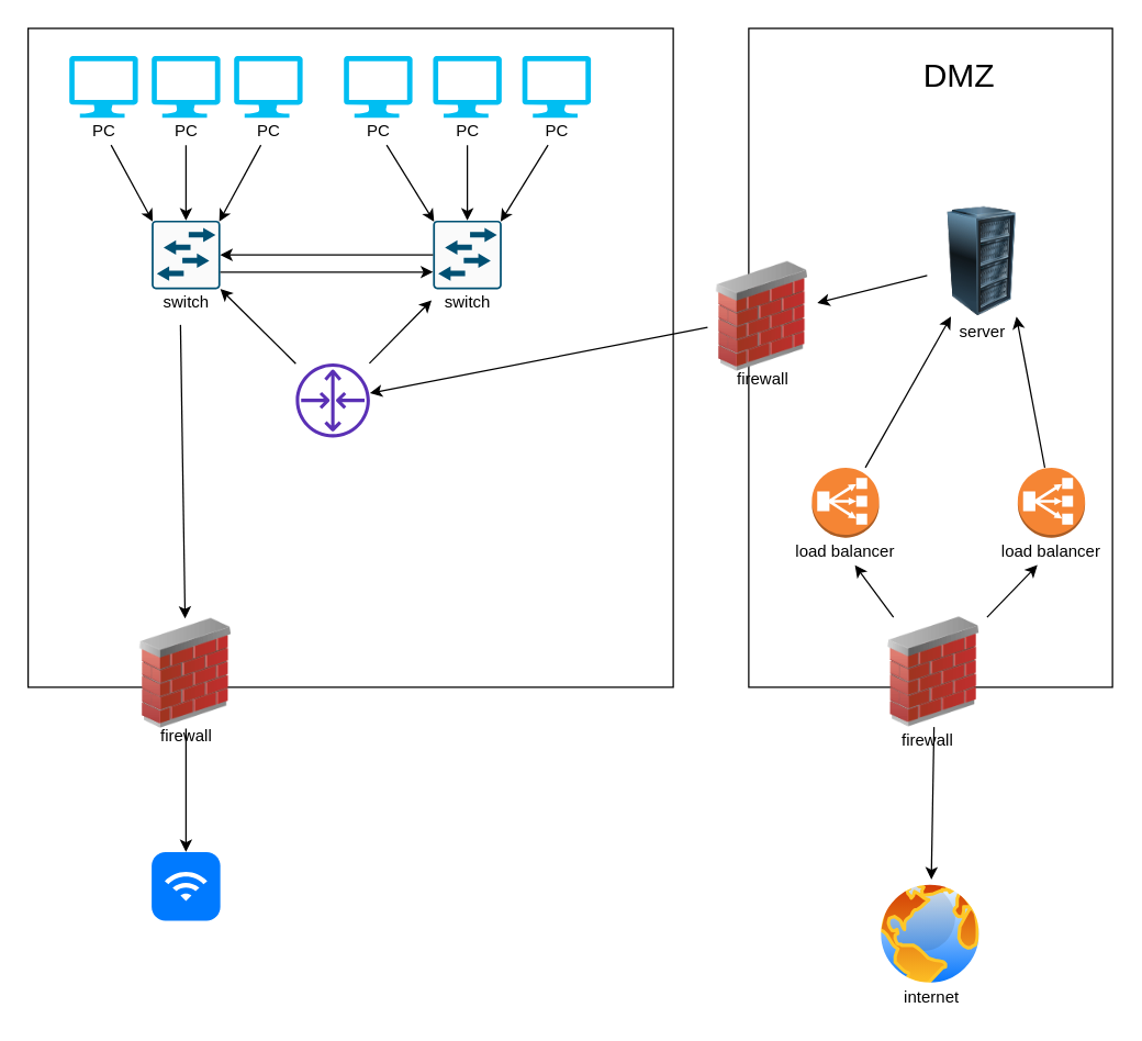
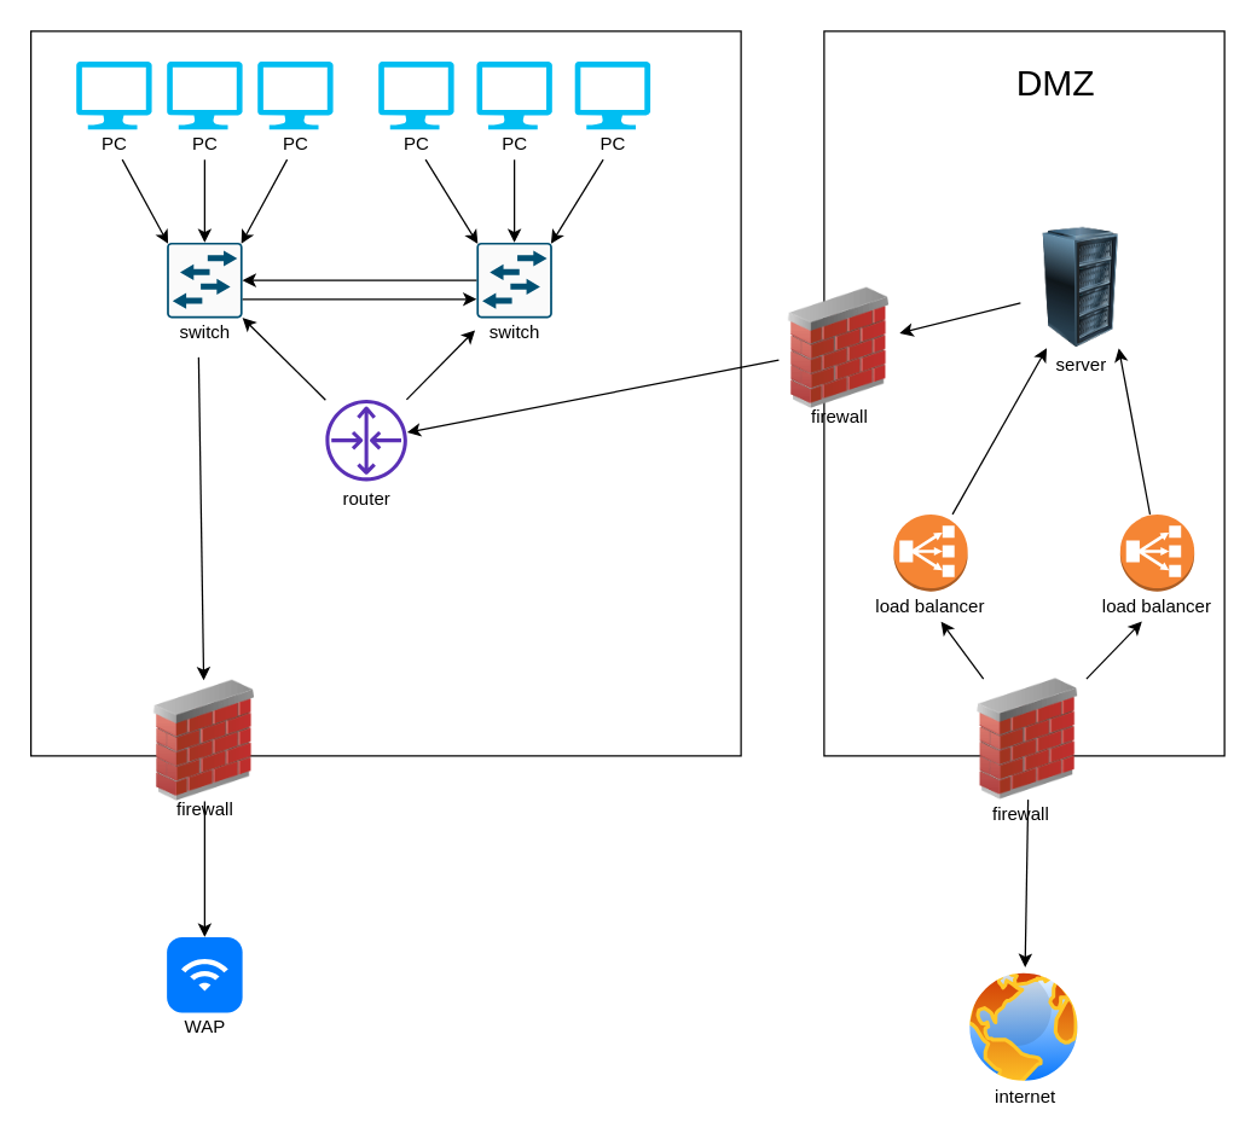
  <mxCell id="0" />
  <mxCell id="1" parent="0" />
  <mxCell id="2" value="" style="rounded=0;whiteSpace=wrap;html=1;" parent="1" vertex="1"><mxGeometry x="545" y="20" width="265" height="480" as="geometry" /></mxCell>
  <mxCell id="3" value="" style="rounded=0;whiteSpace=wrap;html=1;" parent="1" vertex="1"><mxGeometry x="20" y="20" width="470" height="480" as="geometry" /></mxCell>
  <mxCell id="4" value="" style="verticalLabelPosition=bottom;html=1;verticalAlign=top;align=center;strokeColor=none;fillColor=#00BEF2;shape=mxgraph.azure.computer;pointerEvents=1;" parent="1" vertex="1"><mxGeometry x="50" y="40" width="50" height="45" as="geometry" /></mxCell>
  <mxCell id="5" value="PC&lt;br&gt;" style="text;html=1;resizable=0;autosize=1;align=center;verticalAlign=middle;points=[];fillColor=none;strokeColor=none;rounded=0;" parent="1" vertex="1"><mxGeometry x="60" y="85" width="30" height="20" as="geometry" /></mxCell>
  <mxCell id="6" value="" style="group" parent="1" vertex="1" connectable="0"><mxGeometry x="510" y="190" width="90" height="96" as="geometry" /></mxCell>
  <mxCell id="7" value="" style="image;html=1;image=img/lib/clip_art/networking/Firewall_02_128x128.png" parent="6" vertex="1"><mxGeometry x="5" width="80" height="80" as="geometry" /></mxCell>
  <mxCell id="8" value="" style="group" parent="6" vertex="1" connectable="0"><mxGeometry y="25" width="90" height="71" as="geometry" /></mxCell>
  <mxCell id="9" value="firewall&lt;br&gt;" style="text;html=1;resizable=0;autosize=1;align=center;verticalAlign=middle;points=[];fillColor=none;strokeColor=none;rounded=0;" parent="8" vertex="1"><mxGeometry x="20" y="51" width="50" height="20" as="geometry" /></mxCell>
  <mxCell id="10" value="" style="group" parent="1" vertex="1" connectable="0"><mxGeometry x="110" y="620" width="50" height="70" as="geometry" /></mxCell>
  <mxCell id="11" value="" style="html=1;strokeWidth=1;shadow=0;dashed=0;shape=mxgraph.ios7.misc.wifi;fillColor=#007AFF;strokeColor=none;buttonText=;strokeColor2=#222222;fontColor=#222222;fontSize=8;verticalLabelPosition=bottom;verticalAlign=top;align=center;" parent="10" vertex="1"><mxGeometry width="50" height="50" as="geometry" /></mxCell>
+ <mxCell id="12" value="WAP&lt;br&gt;" style="text;html=1;resizable=0;autosize=1;align=center;verticalAlign=middle;points=[];fillColor=none;strokeColor=none;rounded=0;" parent="10" vertex="1"><mxGeometry x="5" y="50" width="40" height="20" as="geometry" /></mxCell>
  <mxCell id="13" value="" style="group" parent="1" vertex="1" connectable="0"><mxGeometry x="90" y="450" width="90" height="96" as="geometry" /></mxCell>
  <mxCell id="14" value="" style="image;html=1;image=img/lib/clip_art/networking/Firewall_02_128x128.png" parent="13" vertex="1"><mxGeometry x="5" width="80" height="80" as="geometry" /></mxCell>
  <mxCell id="15" value="" style="group" parent="13" vertex="1" connectable="0"><mxGeometry y="25" width="90" height="71" as="geometry" /></mxCell>
  <mxCell id="16" value="firewall&lt;br&gt;" style="text;html=1;resizable=0;autosize=1;align=center;verticalAlign=middle;points=[];fillColor=none;strokeColor=none;rounded=0;" parent="15" vertex="1"><mxGeometry x="20" y="51" width="50" height="20" as="geometry" /></mxCell>
  <mxCell id="17" style="edgeStyle=none;rounded=0;orthogonalLoop=1;jettySize=auto;html=1;" parent="1" source="14" target="11" edge="1"><mxGeometry x="40" y="30" as="geometry" /></mxCell>
  <mxCell id="18" value="" style="group" parent="1" vertex="1" connectable="0"><mxGeometry x="570" y="340" width="90" height="71" as="geometry" /></mxCell>
  <mxCell id="19" value="" style="outlineConnect=0;dashed=0;verticalLabelPosition=bottom;verticalAlign=top;align=center;html=1;shape=mxgraph.aws3.classic_load_balancer;fillColor=#F58534;gradientColor=none;" parent="18" vertex="1"><mxGeometry x="21" width="49" height="51" as="geometry" /></mxCell>
  <mxCell id="20" value="load balancer&lt;br&gt;" style="text;html=1;resizable=0;autosize=1;align=center;verticalAlign=middle;points=[];fillColor=none;strokeColor=none;rounded=0;" parent="18" vertex="1"><mxGeometry y="51" width="90" height="20" as="geometry" /></mxCell>
  <mxCell id="21" value="" style="group" parent="1" vertex="1" connectable="0"><mxGeometry x="670" y="150" width="90" height="101" as="geometry" /></mxCell>
  <mxCell id="22" value="" style="image;html=1;image=img/lib/clip_art/computers/Server_Rack_128x128.png" parent="21" vertex="1"><mxGeometry x="5" width="80" height="80" as="geometry" /></mxCell>
  <mxCell id="23" value="" style="group" parent="21" vertex="1" connectable="0"><mxGeometry y="30" width="90" height="71" as="geometry" /></mxCell>
  <mxCell id="24" value="server&lt;br&gt;" style="text;html=1;resizable=0;autosize=1;align=center;verticalAlign=middle;points=[];fillColor=none;strokeColor=none;rounded=0;" parent="23" vertex="1"><mxGeometry x="20" y="51" width="50" height="20" as="geometry" /></mxCell>
  <mxCell id="25" value="" style="group" parent="1" vertex="1" connectable="0"><mxGeometry x="650" y="489" width="90" height="71" as="geometry" /></mxCell>
  <mxCell id="26" value="firewall&lt;br&gt;" style="text;html=1;resizable=0;autosize=1;align=center;verticalAlign=middle;points=[];fillColor=none;strokeColor=none;rounded=0;" parent="25" vertex="1"><mxGeometry y="40" width="50" height="20" as="geometry" /></mxCell>
  <mxCell id="27" value="" style="image;html=1;image=img/lib/clip_art/networking/Firewall_02_128x128.png" parent="25" vertex="1"><mxGeometry x="-10" y="-40" width="80" height="80" as="geometry" /></mxCell>
  <mxCell id="28" value="" style="group" parent="1" vertex="1" connectable="0"><mxGeometry x="632.5" y="640" width="90" height="96" as="geometry" /></mxCell>
  <mxCell id="29" value="" style="aspect=fixed;perimeter=ellipsePerimeter;html=1;align=center;shadow=0;dashed=0;spacingTop=3;image;image=img/lib/active_directory/internet_globe.svg;" parent="28" vertex="1"><mxGeometry x="5" width="80" height="80" as="geometry" /></mxCell>
  <mxCell id="30" value="" style="group" parent="28" vertex="1" connectable="0"><mxGeometry y="25" width="90" height="71" as="geometry" /></mxCell>
  <mxCell id="31" value="internet&lt;br&gt;" style="text;html=1;resizable=0;autosize=1;align=center;verticalAlign=middle;points=[];fillColor=none;strokeColor=none;rounded=0;" parent="30" vertex="1"><mxGeometry x="15" y="51" width="60" height="20" as="geometry" /></mxCell>
  <mxCell id="32" value="&lt;font style=&quot;font-size: 24px&quot;&gt;DMZ&lt;/font&gt;" style="text;html=1;resizable=0;autosize=1;align=center;verticalAlign=middle;points=[];fillColor=none;strokeColor=none;rounded=0;" parent="1" vertex="1"><mxGeometry x="662.5" y="45" width="70" height="20" as="geometry" /></mxCell>
  <mxCell id="33" style="edgeStyle=none;rounded=0;orthogonalLoop=1;jettySize=auto;html=1;" parent="1" source="27" target="20" edge="1"><mxGeometry x="40" y="10" as="geometry" /></mxCell>
  <mxCell id="34" value="" style="group" parent="1" vertex="1" connectable="0"><mxGeometry x="110" y="40" width="50" height="65" as="geometry" /></mxCell>
  <mxCell id="35" value="" style="verticalLabelPosition=bottom;html=1;verticalAlign=top;align=center;strokeColor=none;fillColor=#00BEF2;shape=mxgraph.azure.computer;pointerEvents=1;" parent="34" vertex="1"><mxGeometry width="50" height="45" as="geometry" /></mxCell>
  <mxCell id="36" value="PC&lt;br&gt;" style="text;html=1;resizable=0;autosize=1;align=center;verticalAlign=middle;points=[];fillColor=none;strokeColor=none;rounded=0;" parent="34" vertex="1"><mxGeometry x="10" y="45" width="30" height="20" as="geometry" /></mxCell>
  <mxCell id="37" value="" style="group" parent="1" vertex="1" connectable="0"><mxGeometry x="170" y="40" width="50" height="65" as="geometry" /></mxCell>
  <mxCell id="38" value="" style="verticalLabelPosition=bottom;html=1;verticalAlign=top;align=center;strokeColor=none;fillColor=#00BEF2;shape=mxgraph.azure.computer;pointerEvents=1;" parent="37" vertex="1"><mxGeometry width="50" height="45" as="geometry" /></mxCell>
  <mxCell id="39" value="PC&lt;br&gt;" style="text;html=1;resizable=0;autosize=1;align=center;verticalAlign=middle;points=[];fillColor=none;strokeColor=none;rounded=0;" parent="37" vertex="1"><mxGeometry x="10" y="45" width="30" height="20" as="geometry" /></mxCell>
  <mxCell id="40" value="" style="group" parent="1" vertex="1" connectable="0"><mxGeometry x="250" y="40" width="50" height="65" as="geometry" /></mxCell>
  <mxCell id="41" value="" style="verticalLabelPosition=bottom;html=1;verticalAlign=top;align=center;strokeColor=none;fillColor=#00BEF2;shape=mxgraph.azure.computer;pointerEvents=1;" parent="40" vertex="1"><mxGeometry width="50" height="45" as="geometry" /></mxCell>
  <mxCell id="42" value="PC&lt;br&gt;" style="text;html=1;resizable=0;autosize=1;align=center;verticalAlign=middle;points=[];fillColor=none;strokeColor=none;rounded=0;" parent="40" vertex="1"><mxGeometry x="10" y="45" width="30" height="20" as="geometry" /></mxCell>
  <mxCell id="43" value="" style="group" parent="1" vertex="1" connectable="0"><mxGeometry x="315" y="40" width="50" height="65" as="geometry" /></mxCell>
  <mxCell id="44" value="" style="verticalLabelPosition=bottom;html=1;verticalAlign=top;align=center;strokeColor=none;fillColor=#00BEF2;shape=mxgraph.azure.computer;pointerEvents=1;" parent="43" vertex="1"><mxGeometry width="50" height="45" as="geometry" /></mxCell>
  <mxCell id="45" value="PC&lt;br&gt;" style="text;html=1;resizable=0;autosize=1;align=center;verticalAlign=middle;points=[];fillColor=none;strokeColor=none;rounded=0;" parent="43" vertex="1"><mxGeometry x="10" y="45" width="30" height="20" as="geometry" /></mxCell>
  <mxCell id="46" value="" style="group" parent="1" vertex="1" connectable="0"><mxGeometry x="380" y="40" width="50" height="65" as="geometry" /></mxCell>
  <mxCell id="47" value="" style="verticalLabelPosition=bottom;html=1;verticalAlign=top;align=center;strokeColor=none;fillColor=#00BEF2;shape=mxgraph.azure.computer;pointerEvents=1;" parent="46" vertex="1"><mxGeometry width="50" height="45" as="geometry" /></mxCell>
  <mxCell id="48" value="PC&lt;br&gt;" style="text;html=1;resizable=0;autosize=1;align=center;verticalAlign=middle;points=[];fillColor=none;strokeColor=none;rounded=0;" parent="46" vertex="1"><mxGeometry x="10" y="45" width="30" height="20" as="geometry" /></mxCell>
  <mxCell id="49" style="edgeStyle=none;rounded=0;orthogonalLoop=1;jettySize=auto;html=1;entryX=0.015;entryY=0.015;entryDx=0;entryDy=0;entryPerimeter=0;" parent="1" source="5" target="56" edge="1"><mxGeometry x="40" y="30" as="geometry" /></mxCell>
  <mxCell id="50" style="edgeStyle=none;rounded=0;orthogonalLoop=1;jettySize=auto;html=1;entryX=0.5;entryY=0;entryDx=0;entryDy=0;entryPerimeter=0;" parent="1" source="36" target="56" edge="1"><mxGeometry x="40" y="30" as="geometry" /></mxCell>
  <mxCell id="51" style="edgeStyle=none;rounded=0;orthogonalLoop=1;jettySize=auto;html=1;entryX=0.985;entryY=0.015;entryDx=0;entryDy=0;entryPerimeter=0;" parent="1" source="39" target="56" edge="1"><mxGeometry x="40" y="30" as="geometry" /></mxCell>
  <mxCell id="52" style="edgeStyle=none;rounded=0;orthogonalLoop=1;jettySize=auto;html=1;entryX=0.015;entryY=0.015;entryDx=0;entryDy=0;entryPerimeter=0;" parent="1" source="42" target="59" edge="1"><mxGeometry x="40" y="30" as="geometry" /></mxCell>
  <mxCell id="53" style="edgeStyle=none;rounded=0;orthogonalLoop=1;jettySize=auto;html=1;entryX=0.5;entryY=0;entryDx=0;entryDy=0;entryPerimeter=0;" parent="1" source="45" target="59" edge="1"><mxGeometry x="40" y="30" as="geometry" /></mxCell>
  <mxCell id="54" style="edgeStyle=none;rounded=0;orthogonalLoop=1;jettySize=auto;html=1;entryX=0.985;entryY=0.015;entryDx=0;entryDy=0;entryPerimeter=0;" parent="1" source="48" target="59" edge="1"><mxGeometry x="40" y="30" as="geometry" /></mxCell>
  <mxCell id="55" value="" style="group" parent="1" vertex="1" connectable="0"><mxGeometry x="110" y="160" width="50" height="70" as="geometry" /></mxCell>
  <mxCell id="56" value="" style="points=[[0.015,0.015,0],[0.985,0.015,0],[0.985,0.985,0],[0.015,0.985,0],[0.25,0,0],[0.5,0,0],[0.75,0,0],[1,0.25,0],[1,0.5,0],[1,0.75,0],[0.75,1,0],[0.5,1,0],[0.25,1,0],[0,0.75,0],[0,0.5,0],[0,0.25,0]];verticalLabelPosition=bottom;html=1;verticalAlign=top;aspect=fixed;align=center;pointerEvents=1;shape=mxgraph.cisco19.rect;prIcon=l2_switch;fillColor=#FAFAFA;strokeColor=#005073;" parent="55" vertex="1"><mxGeometry width="50" height="50" as="geometry" /></mxCell>
  <mxCell id="57" value="switch&lt;br&gt;" style="text;html=1;resizable=0;autosize=1;align=center;verticalAlign=middle;points=[];fillColor=none;strokeColor=none;rounded=0;" parent="55" vertex="1"><mxGeometry y="50" width="50" height="20" as="geometry" /></mxCell>
  <mxCell id="58" value="" style="group" parent="1" vertex="1" connectable="0"><mxGeometry x="315" y="160" width="50" height="70" as="geometry" /></mxCell>
  <mxCell id="59" value="" style="points=[[0.015,0.015,0],[0.985,0.015,0],[0.985,0.985,0],[0.015,0.985,0],[0.25,0,0],[0.5,0,0],[0.75,0,0],[1,0.25,0],[1,0.5,0],[1,0.75,0],[0.75,1,0],[0.5,1,0],[0.25,1,0],[0,0.75,0],[0,0.5,0],[0,0.25,0]];verticalLabelPosition=bottom;html=1;verticalAlign=top;aspect=fixed;align=center;pointerEvents=1;shape=mxgraph.cisco19.rect;prIcon=l2_switch;fillColor=#FAFAFA;strokeColor=#005073;" parent="58" vertex="1"><mxGeometry width="50" height="50" as="geometry" /></mxCell>
  <mxCell id="60" value="switch&lt;br&gt;" style="text;html=1;resizable=0;autosize=1;align=center;verticalAlign=middle;points=[];fillColor=none;strokeColor=none;rounded=0;" parent="58" vertex="1"><mxGeometry y="50" width="50" height="20" as="geometry" /></mxCell>
  <mxCell id="61" value="" style="group" parent="1" vertex="1" connectable="0"><mxGeometry x="215" y="264" width="54" height="76" as="geometry" /></mxCell>
  <mxCell id="62" value="" style="outlineConnect=0;fontColor=#232F3E;gradientColor=none;fillColor=#5A30B5;strokeColor=none;dashed=0;verticalLabelPosition=bottom;verticalAlign=top;align=center;html=1;fontSize=12;fontStyle=0;aspect=fixed;pointerEvents=1;shape=mxgraph.aws4.router;" parent="61" vertex="1"><mxGeometry width="54" height="54" as="geometry" /></mxCell>
+ <mxCell id="63" value="router" style="text;html=1;resizable=0;autosize=1;align=center;verticalAlign=middle;points=[];fillColor=none;strokeColor=none;rounded=0;" parent="61" vertex="1"><mxGeometry x="2" y="56" width="50" height="20" as="geometry" /></mxCell>
  <mxCell id="64" style="edgeStyle=none;rounded=0;orthogonalLoop=1;jettySize=auto;html=1;entryX=1;entryY=0.5;entryDx=0;entryDy=0;entryPerimeter=0;" parent="1" source="59" target="56" edge="1"><mxGeometry x="40" y="30" as="geometry"><mxPoint x="170" y="190" as="targetPoint" /></mxGeometry></mxCell>
  <mxCell id="65" style="edgeStyle=none;rounded=0;orthogonalLoop=1;jettySize=auto;html=1;exitX=1;exitY=0.75;exitDx=0;exitDy=0;exitPerimeter=0;entryX=0;entryY=0.75;entryDx=0;entryDy=0;entryPerimeter=0;" parent="1" source="56" target="59" edge="1"><mxGeometry relative="1" as="geometry" /></mxCell>
  <mxCell id="66" style="edgeStyle=none;rounded=0;orthogonalLoop=1;jettySize=auto;html=1;exitX=0.5;exitY=1;exitDx=0;exitDy=0;" parent="1" source="27" target="29" edge="1"><mxGeometry relative="1" as="geometry" /></mxCell>
  <mxCell id="67" style="edgeStyle=none;rounded=0;orthogonalLoop=1;jettySize=auto;html=1;exitX=0.42;exitY=1.3;exitDx=0;exitDy=0;exitPerimeter=0;" parent="1" source="57" target="14" edge="1"><mxGeometry relative="1" as="geometry" /></mxCell>
  <mxCell id="68" style="edgeStyle=none;rounded=0;orthogonalLoop=1;jettySize=auto;html=1;" parent="1" source="19" target="22" edge="1"><mxGeometry relative="1" as="geometry"><mxPoint x="673.763" y="304" as="targetPoint" /></mxGeometry></mxCell>
  <mxCell id="69" style="edgeStyle=none;rounded=0;orthogonalLoop=1;jettySize=auto;html=1;" parent="1" source="22" target="7" edge="1"><mxGeometry relative="1" as="geometry" /></mxCell>
  <mxCell id="70" value="" style="group" parent="1" vertex="1" connectable="0"><mxGeometry x="720" y="340" width="90" height="71" as="geometry" /></mxCell>
  <mxCell id="71" value="" style="outlineConnect=0;dashed=0;verticalLabelPosition=bottom;verticalAlign=top;align=center;html=1;shape=mxgraph.aws3.classic_load_balancer;fillColor=#F58534;gradientColor=none;" parent="70" vertex="1"><mxGeometry x="21" width="49" height="51" as="geometry" /></mxCell>
  <mxCell id="72" value="load balancer&lt;br&gt;" style="text;html=1;resizable=0;autosize=1;align=center;verticalAlign=middle;points=[];fillColor=none;strokeColor=none;rounded=0;" parent="70" vertex="1"><mxGeometry y="51" width="90" height="20" as="geometry" /></mxCell>
  <mxCell id="73" style="edgeStyle=none;rounded=0;orthogonalLoop=1;jettySize=auto;html=1;" parent="1" source="27" target="72" edge="1"><mxGeometry relative="1" as="geometry" /></mxCell>
  <mxCell id="74" style="edgeStyle=none;rounded=0;orthogonalLoop=1;jettySize=auto;html=1;" parent="1" source="71" edge="1"><mxGeometry relative="1" as="geometry"><mxPoint x="740" y="230" as="targetPoint" /></mxGeometry></mxCell>
  <mxCell id="75" style="edgeStyle=none;rounded=0;orthogonalLoop=1;jettySize=auto;html=1;" edge="1" parent="1" source="7" target="62"><mxGeometry relative="1" as="geometry" /></mxCell>
  <mxCell id="76" style="edgeStyle=none;rounded=0;orthogonalLoop=1;jettySize=auto;html=1;entryX=-0.02;entryY=0.4;entryDx=0;entryDy=0;entryPerimeter=0;" edge="1" parent="1" source="62" target="60"><mxGeometry relative="1" as="geometry" /></mxCell>
  <mxCell id="77" style="edgeStyle=none;rounded=0;orthogonalLoop=1;jettySize=auto;html=1;" edge="1" parent="1" source="62" target="56"><mxGeometry relative="1" as="geometry" /></mxCell>
